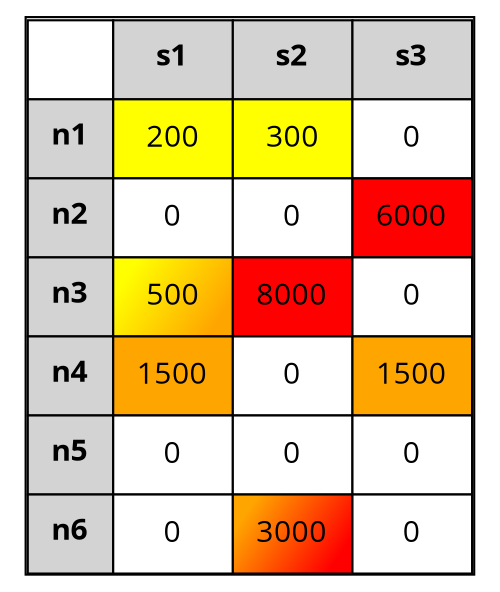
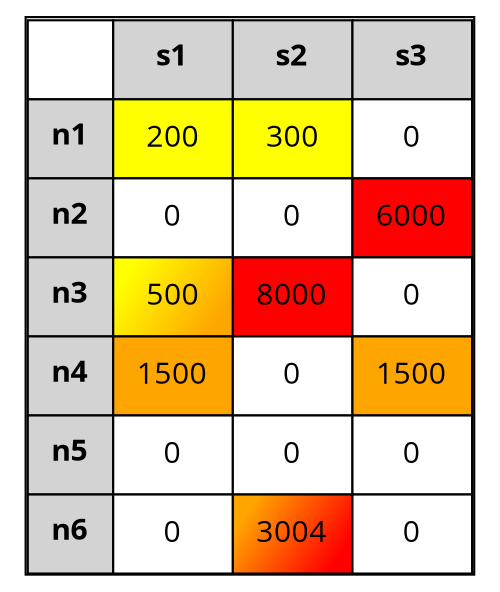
  digraph {
    fontname="Open Sans"
-   n1 [fontname="Open Sans" label=< <TABLE border="1" cellspacing="0" cellpadding="10"> <TR><TD></TD><TD bgcolor="lightgray"><B>s1</B></TD><TD bgcolor="lightgray"><B>s2</B></TD><TD bgcolor="lightgray"><B>s3</B></TD></TR> <TR><TD bgcolor="lightgray"><B>n1</B></TD><TD bgcolor="yellow" gradientangle="315">200</TD><TD bgcolor="yellow" gradientangle="315">300</TD><TD bgcolor="white" gradientangle="315">0</TD></TR> <TR><TD bgcolor="lightgray"><B>n2</B></TD><TD bgcolor="white" gradientangle="315">0</TD><TD bgcolor="white" gradientangle="315">0</TD><TD bgcolor="red" gradientangle="315">6000</TD></TR> <TR><TD bgcolor="lightgray"><B>n3</B></TD><TD bgcolor="yellow:orange" gradientangle="315">500</TD><TD bgcolor="red" gradientangle="315">8000</TD><TD bgcolor="white" gradientangle="315">0</TD></TR> <TR><TD bgcolor="lightgray"><B>n4</B></TD><TD bgcolor="orange" gradientangle="315">1500</TD><TD bgcolor="white" gradientangle="315">0</TD><TD bgcolor="orange" gradientangle="315">1500</TD></TR> <TR><TD bgcolor="lightgray"><B>n5</B></TD><TD bgcolor="white" gradientangle="315">0</TD><TD bgcolor="white" gradientangle="315">0</TD><TD bgcolor="white" gradientangle="315">0</TD></TR> <TR><TD bgcolor="lightgray"><B>n6</B></TD><TD bgcolor="white" gradientangle="315">0</TD><TD bgcolor="orange:red" gradientangle="315">3000</TD><TD bgcolor="white" gradientangle="315">0</TD></TR> </TABLE>> shape=none]
+   n1 [fontname="Open Sans" label=< <TABLE border="1" cellspacing="0" cellpadding="10"> <TR><TD></TD><TD bgcolor="lightgray"><B>s1</B></TD><TD bgcolor="lightgray"><B>s2</B></TD><TD bgcolor="lightgray"><B>s3</B></TD></TR> <TR><TD bgcolor="lightgray"><B>n1</B></TD><TD bgcolor="yellow" gradientangle="315">200</TD><TD bgcolor="yellow" gradientangle="315">300</TD><TD bgcolor="white" gradientangle="315">0</TD></TR> <TR><TD bgcolor="lightgray"><B>n2</B></TD><TD bgcolor="white" gradientangle="315">0</TD><TD bgcolor="white" gradientangle="315">0</TD><TD bgcolor="red" gradientangle="315">6000</TD></TR> <TR><TD bgcolor="lightgray"><B>n3</B></TD><TD bgcolor="yellow:orange" gradientangle="315">500</TD><TD bgcolor="red" gradientangle="315">8000</TD><TD bgcolor="white" gradientangle="315">0</TD></TR> <TR><TD bgcolor="lightgray"><B>n4</B></TD><TD bgcolor="orange" gradientangle="315">1500</TD><TD bgcolor="white" gradientangle="315">0</TD><TD bgcolor="orange" gradientangle="315">1500</TD></TR> <TR><TD bgcolor="lightgray"><B>n5</B></TD><TD bgcolor="white" gradientangle="315">0</TD><TD bgcolor="white" gradientangle="315">0</TD><TD bgcolor="white" gradientangle="315">0</TD></TR> <TR><TD bgcolor="lightgray"><B>n6</B></TD><TD bgcolor="white" gradientangle="315">0</TD><TD bgcolor="orange:red" gradientangle="315">3004</TD><TD bgcolor="white" gradientangle="315">0</TD></TR> </TABLE>> shape=none]
  }
